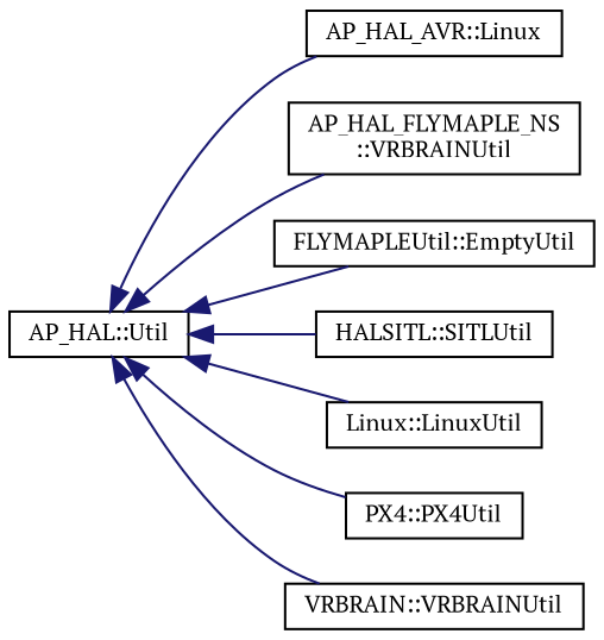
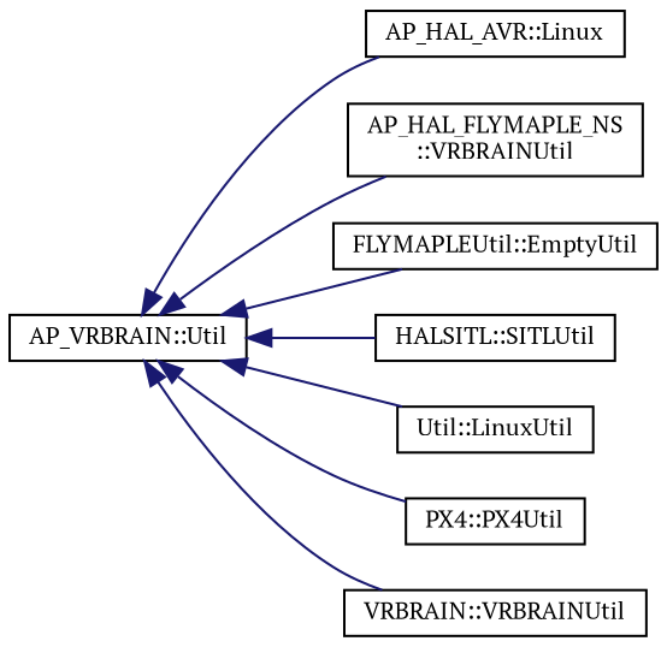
  digraph {
    fontname="PT Serif"
    rankdir=LR
    node [color=black fillcolor=white fontname="PT Serif" fontsize=10 shape=record style=filled]
    edge [color=midnightblue dir=back fontname="PT Serif" fontsize=10 labelfontname=Helvetica labelfontsize=10 style=solid]
-   n1 [height=0.2 label="AP_HAL::Util" width=0.4]
+   n1 [height=0.2 label="AP_VRBRAIN::Util" width=0.4]
    n2 [height=0.2 label="AP_HAL_AVR::Linux" width=0.4]
    n3 [height=0.2 label="AP_HAL_FLYMAPLE_NS\l::VRBRAINUtil" width=0.4]
    n4 [height=0.2 label="FLYMAPLEUtil::EmptyUtil" width=0.4]
    n5 [height=0.2 label="HALSITL::SITLUtil" width=0.4]
-   n6 [height=0.2 label="Linux::LinuxUtil" width=0.4]
+   n6 [height=0.2 label="Util::LinuxUtil" width=0.4]
    n7 [height=0.2 label="PX4::PX4Util" width=0.4]
    n8 [height=0.2 label="VRBRAIN::VRBRAINUtil" width=0.4]
    n1 -> n2
    n1 -> n3
    n1 -> n4
    n1 -> n5
    n1 -> n6
    n1 -> n7
    n1 -> n8
  }
